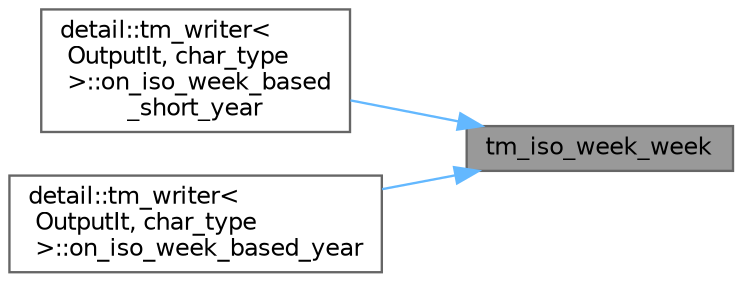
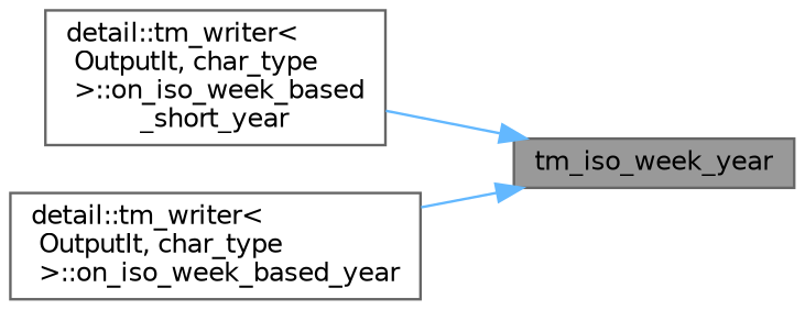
  digraph {
    rankdir=RL
    node [color=grey40 fillcolor=white fontname=Helvetica fontsize=10 shape=box style=filled]
    edge [color=steelblue1 dir=back fontname=Helvetica fontsize=10 labelfontname=Helvetica labelfontsize=10 style=solid]
-   n1 [color=gray40 fillcolor=grey60 fontcolor=black height=0.2 label=tm_iso_week_week width=0.4]
+   n1 [color=gray40 fillcolor=grey60 fontcolor=black height=0.2 label=tm_iso_week_year width=0.4]
    n2 [height=0.2 label="detail::tm_writer\<\l OutputIt, char_type\l \>::on_iso_week_based\l_short_year" width=0.4]
    n3 [height=0.2 label="detail::tm_writer\<\l OutputIt, char_type\l \>::on_iso_week_based_year" width=0.4]
    n1 -> n2
    n1 -> n3
  }
